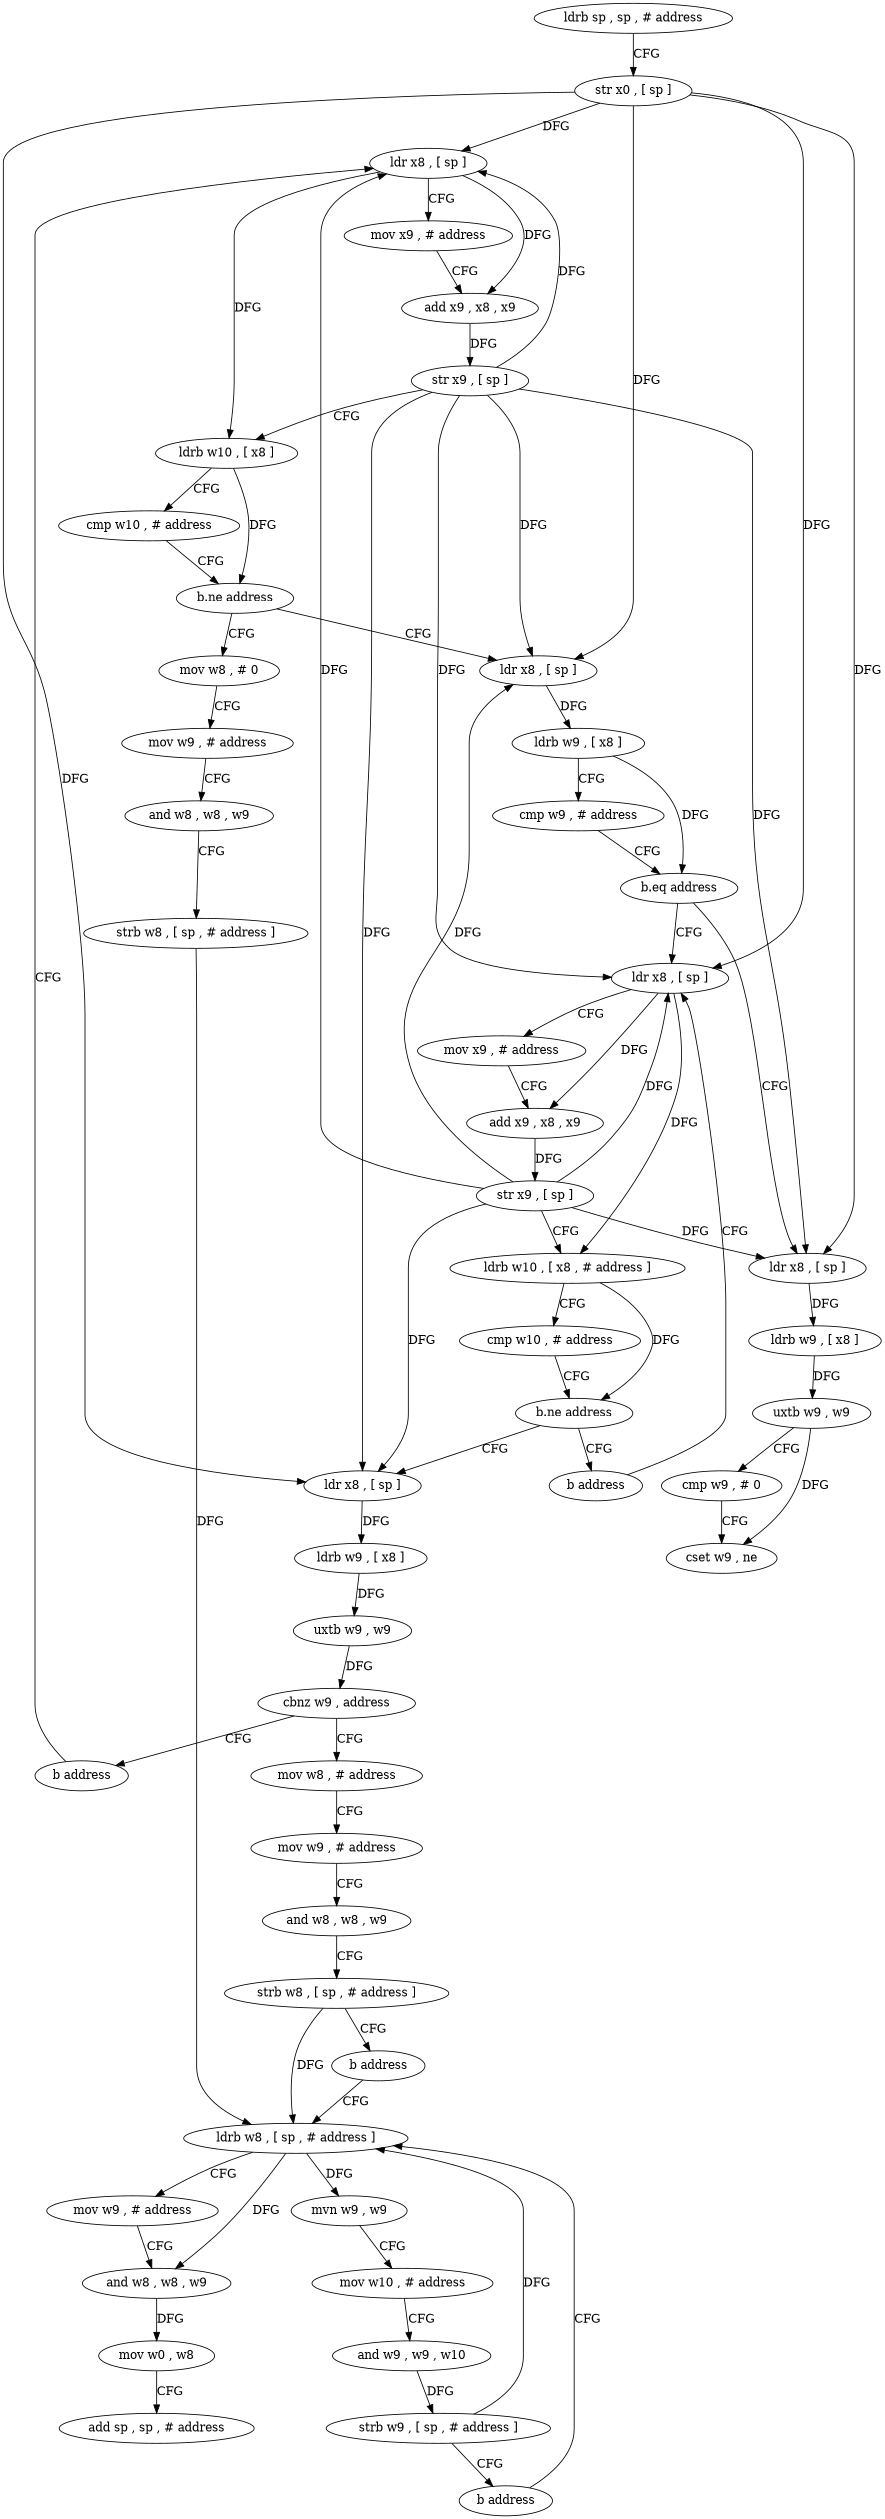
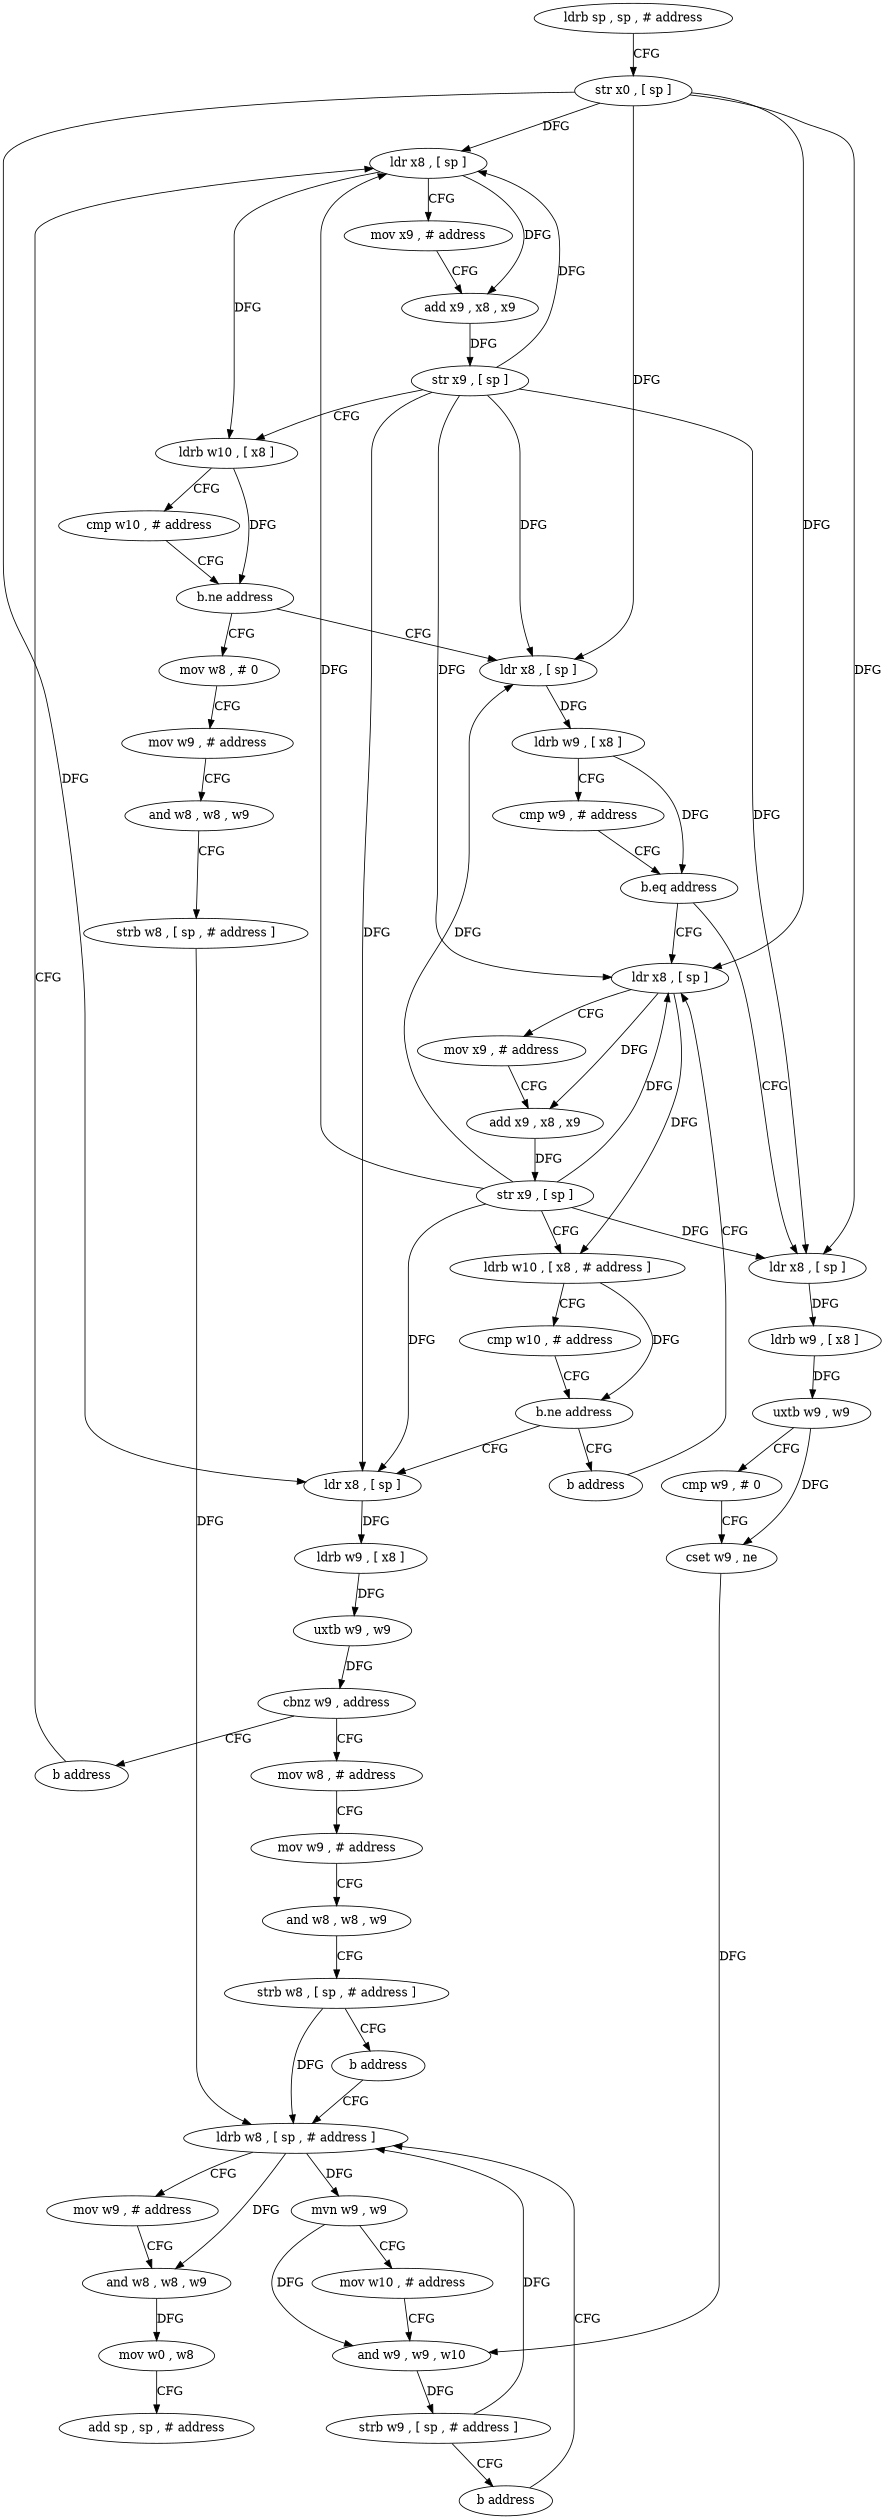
  digraph {
    n1 [label="ldrb sp , sp , # address"]
    n2 [label="str x0 , [ sp ]"]
    n3 [label="ldr x8 , [ sp ]"]
    n4 [label="ldr x8 , [ sp ]"]
    n5 [label="ldr x8 , [ sp ]"]
    n6 [label="ldr x8 , [ sp ]"]
    n7 [label="ldr x8 , [ sp ]"]
    n8 [label="mov x9 , # address"]
    n9 [label="add x9 , x8 , x9"]
    n10 [label="ldrb w10 , [ x8 ]"]
    n11 [label="ldrb w9 , [ x8 ]"]
    n12 [label="mov x9 , # address"]
    n13 [label="add x9 , x8 , x9"]
    n14 [label="ldrb w10 , [ x8 , # address ]"]
    n15 [label="ldrb w9 , [ x8 ]"]
    n16 [label="ldrb w9 , [ x8 ]"]
    n17 [label="str x9 , [ sp ]"]
    n18 [label="cmp w10 , # address"]
    n19 [label="b.ne address"]
    n20 [label="mov w8 , # 0"]
    n21 [label="mov w9 , # address"]
    n22 [label="and w8 , w8 , w9"]
    n23 [label="strb w8 , [ sp , # address ]"]
    n24 [label="ldrb w8 , [ sp , # address ]"]
    n25 [label="mov w9 , # address"]
    n26 [label="and w8 , w8 , w9"]
    n27 [label="mvn w9 , w9"]
    n28 [label="mov w0 , w8"]
    n29 [label="cmp w9 , # address"]
    n30 [label="b.eq address"]
    n31 [label="str x9 , [ sp ]"]
    n32 [label="cmp w10 , # address"]
    n33 [label="b.ne address"]
    n34 [label="uxtb w9 , w9"]
    n35 [label="b address"]
    n36 [label="uxtb w9 , w9"]
    n37 [label="cmp w9 , # 0"]
    n38 [label="cset w9 , ne"]
    n39 [label="and w9 , w9 , w10"]
    n40 [label="mov w10 , # address"]
    n41 [label="strb w9 , [ sp , # address ]"]
    n42 [label="b address"]
    n43 [label="cbnz w9 , address"]
    n44 [label="b address"]
    n45 [label="mov w8 , # address"]
    n46 [label="mov w9 , # address"]
    n47 [label="and w8 , w8 , w9"]
    n48 [label="add sp , sp , # address"]
    n49 [label="strb w8 , [ sp , # address ]"]
    n50 [label="b address"]
    n1 -> n2 [label=CFG]
    n2 -> n3 [label=DFG]
    n2 -> n4 [label=DFG]
    n2 -> n5 [label=DFG]
    n2 -> n6 [label=DFG]
    n2 -> n7 [label=DFG]
    n3 -> n8 [label=CFG]
    n3 -> n9 [label=DFG]
    n3 -> n10 [label=DFG]
    n4 -> n11 [label=DFG]
    n5 -> n12 [label=CFG]
    n5 -> n13 [label=DFG]
    n5 -> n14 [label=DFG]
    n6 -> n15 [label=DFG]
    n7 -> n16 [label=DFG]
    n8 -> n9 [label=CFG]
    n9 -> n17 [label=DFG]
    n10 -> n18 [label=CFG]
    n10 -> n19 [label=DFG]
    n11 -> n29 [label=CFG]
    n11 -> n30 [label=DFG]
    n12 -> n13 [label=CFG]
    n13 -> n31 [label=DFG]
    n14 -> n32 [label=CFG]
    n14 -> n33 [label=DFG]
    n15 -> n34 [label=DFG]
    n16 -> n36 [label=DFG]
    n17 -> n3 [label=DFG]
    n17 -> n4 [label=DFG]
    n17 -> n5 [label=DFG]
    n17 -> n6 [label=DFG]
    n17 -> n7 [label=DFG]
    n17 -> n10 [label=CFG]
    n18 -> n19 [label=CFG]
    n19 -> n4 [label=CFG]
    n19 -> n20 [label=CFG]
    n20 -> n21 [label=CFG]
    n21 -> n22 [label=CFG]
    n22 -> n23 [label=CFG]
    n23 -> n24 [label=DFG]
    n24 -> n25 [label=CFG]
    n24 -> n26 [label=DFG]
    n24 -> n27 [label=DFG]
    n25 -> n26 [label=CFG]
    n26 -> n28 [label=DFG]
+   n27 -> n39 [label=DFG]
    n27 -> n40 [label=CFG]
    n28 -> n48 [label=CFG]
    n29 -> n30 [label=CFG]
    n30 -> n5 [label=CFG]
    n30 -> n6 [label=CFG]
    n31 -> n3 [label=DFG]
    n31 -> n4 [label=DFG]
    n31 -> n5 [label=DFG]
    n31 -> n6 [label=DFG]
    n31 -> n7 [label=DFG]
    n31 -> n14 [label=CFG]
    n32 -> n33 [label=CFG]
    n33 -> n7 [label=CFG]
    n33 -> n35 [label=CFG]
    n34 -> n37 [label=CFG]
    n34 -> n38 [label=DFG]
    n35 -> n5 [label=CFG]
    n36 -> n43 [label=DFG]
    n37 -> n38 [label=CFG]
+   n38 -> n39 [label=DFG]
    n39 -> n41 [label=DFG]
    n40 -> n39 [label=CFG]
    n41 -> n24 [label=DFG]
    n41 -> n42 [label=CFG]
    n42 -> n24 [label=CFG]
    n43 -> n44 [label=CFG]
    n43 -> n45 [label=CFG]
    n44 -> n3 [label=CFG]
    n45 -> n46 [label=CFG]
    n46 -> n47 [label=CFG]
    n47 -> n49 [label=CFG]
    n49 -> n24 [label=DFG]
    n49 -> n50 [label=CFG]
    n50 -> n24 [label=CFG]
  }
